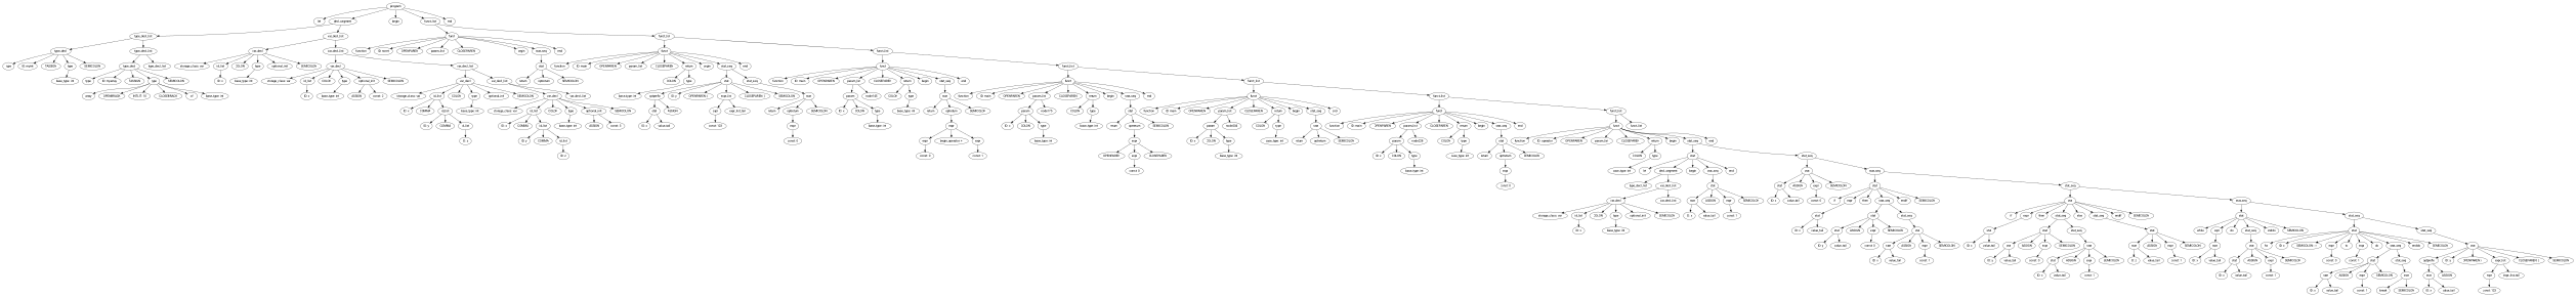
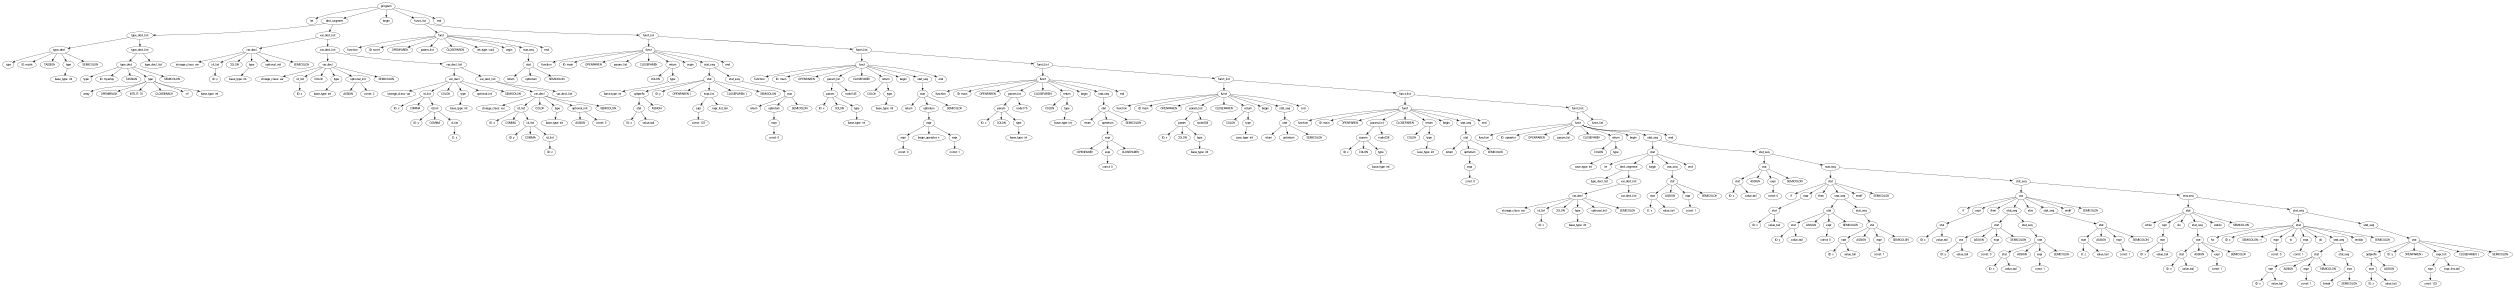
  digraph {
    fontname=Roboto
    node [fontname=Roboto]
    edge [fontname=Roboto]
    n1 [label=program]
    n2 [label=let]
    n3 [label=decl_segment]
    n4 [label=begin]
    n5 [label=funct_list]
    n6 [label=end]
    n7 [label=type_decl_list]
    n8 [label=var_decl_list]
    n9 [label=funct]
    n10 [label=funct_list]
    n11 [label=type_decl]
    n12 [label=type_decl_list]
    n13 [label=var_decl]
    n14 [label=var_decl_list]
    n15 [label=type]
    n16 [label="ID: myint"]
    n17 [label=TASSIGN]
    n18 [label=type]
    n19 [label=SEMICOLON]
    n20 [label=type_decl]
    n21 [label=type_decl_list]
    n22 [label="base_type: int"]
    n23 [label=type]
    n24 [label="ID: myarray"]
    n25 [label=TASSIGN]
    n26 [label=type]
    n27 [label=SEMICOLON]
    n28 [label=array]
    n29 [label=OPENBRACK]
    n30 [label="INTLIT: 10"]
    n31 [label=CLOSEBRACK]
    n32 [label=of]
    n33 [label="base_type: int"]
    n34 [label="storage_class: var"]
    n35 [label=id_list]
    n36 [label=COLON]
    n37 [label=type]
    n38 [label=optional_init]
    n39 [label=SEMICOLON]
    n40 [label=var_decl]
    n41 [label=var_decl_list]
    n42 [label="ID: x"]
    n43 [label="base_type: int"]
    n44 [label="storage_class: var"]
    n45 [label=id_list]
    n46 [label=COLON]
    n47 [label=type]
    n48 [label=optional_init]
    n49 [label=SEMICOLON]
    n50 [label=var_decl]
    n51 [label=var_decl_list]
    n52 [label="ID: x"]
    n53 [label="base_type: int"]
    n54 [label=ASSIGN]
    n55 [label="const: 2"]
    n56 [label="storage_class: var"]
    n57 [label=id_list]
    n58 [label=COLON]
    n59 [label=type]
    n60 [label=optional_init]
    n61 [label=SEMICOLON]
    n62 [label=var_decl]
    n63 [label=var_decl_list]
    n64 [label="ID: x"]
    n65 [label=COMMA]
    n66 [label=id_list]
    n67 [label="base_type: int"]
    n68 [label="ID: y"]
    n69 [label=COMMA]
    n70 [label=id_list]
    n71 [label="ID: z"]
    n72 [label="storage_class: var"]
    n73 [label=id_list]
    n74 [label=COLON]
    n75 [label=type]
    n76 [label=optional_init]
    n77 [label=SEMICOLON]
    n78 [label="ID: x"]
    n79 [label=COMMA]
    n80 [label=id_list]
    n81 [label="base_type: int"]
    n82 [label=ASSIGN]
    n83 [label="const: 3"]
    n84 [label="ID: y"]
    n85 [label=COMMA]
    n86 [label=id_list]
    n87 [label="ID: z"]
    n88 [label=function]
    n89 [label="ID: noret"]
    n90 [label=OPENPAREN]
    n91 [label=param_list]
    n92 [label=CLOSEPAREN]
+   n93 [label="ret_type: void"]
    n94 [label=begin]
    n95 [label=stat_seq]
    n96 [label=end]
    n97 [label=funct]
    n98 [label=funct_list]
    n99 [label=stat]
    n100 [label=return]
    n101 [label=optreturn]
    n102 [label=SEMICOLON]
    n103 [label=function]
    n104 [label="ID: main"]
    n105 [label=OPENPAREN]
    n106 [label=param_list]
    n107 [label=CLOSEPAREN]
    n108 [label=return]
    n109 [label=begin]
    n110 [label=stat_seq]
    n111 [label=end]
    n112 [label=funct]
    n113 [label=funct_list]
    n114 [label=COLON]
    n115 [label=type]
    n116 [label=stat]
    n117 [label=stat_seq]
    n118 [label="base_type: int"]
    n119 [label=optprefix]
    n120 [label="ID: y"]
    n121 [label="OPENPAREN: ("]
    n122 [label=expr_list]
    n123 [label="CLOSEPAREN: )"]
    n124 [label=SEMICOLON]
    n125 [label=stat]
    n126 [label=stat]
    n127 [label=ASSIGN]
    n128 [label=expr]
    n129 [label=expr_list_tail]
    n130 [label="ID: x"]
    n131 [label=value_tail]
    n132 [label="const: 123"]
    n133 [label=return]
    n134 [label=optreturn]
    n135 [label=SEMICOLON]
    n136 [label=expr]
    n137 [label="const: 0"]
    n138 [label=function]
    n139 [label="ID: main"]
    n140 [label=OPENPAREN]
    n141 [label=param_list]
    n142 [label=CLOSEPAREN]
    n143 [label=return]
    n144 [label=begin]
    n145 [label=stat_seq]
    n146 [label=end]
    n147 [label=funct]
    n148 [label=funct_list]
    n149 [label=param]
    node145
    n151 [label=COLON]
    n152 [label=type]
    n153 [label=stat]
    n154 [label="ID: x"]
    n155 [label=COLON]
    n156 [label=type]
    n157 [label="base_type: int"]
    n158 [label="base_type: int"]
    n159 [label=return]
    n160 [label=optreturn]
    n161 [label=SEMICOLON]
    n162 [label=expr]
    n163 [label=expr]
    n164 [label="begin_operator: +"]
    n165 [label=expr]
    n166 [label="const: 0"]
    n167 [label="const: 1"]
    n168 [label=function]
    n169 [label="ID: main"]
    n170 [label=OPENPAREN]
    n171 [label=param_list]
    n172 [label=CLOSEPAREN]
    n173 [label=return]
    n174 [label=begin]
    n175 [label=stat_seq]
    n176 [label=end]
    n177 [label=funct]
    n178 [label=funct_list]
    n179 [label=param]
    node175
    n181 [label=COLON]
    n182 [label=type]
    n183 [label=stat]
    n184 [label="ID: x"]
    n185 [label=COLON]
    n186 [label=type]
    n187 [label="base_type: int"]
    n188 [label="base_type: int"]
    n189 [label=return]
    n190 [label=optreturn]
    n191 [label=SEMICOLON]
    n192 [label=expr]
    n193 [label=OPENPAREN]
    n194 [label=expr]
    n195 [label=CLOSEPAREN]
    n196 [label="const: 0"]
    n197 [label=function]
    n198 [label="ID: main"]
    n199 [label=OPENPAREN]
    n200 [label=param_list]
    n201 [label=CLOSEPAREN]
    n202 [label=return]
    n203 [label=begin]
    n204 [label=stat_seq]
    n205 [label=end]
    n206 [label=funct]
    n207 [label=funct_list]
    n208 [label=param]
    node204
    n210 [label=COLON]
    n211 [label=type]
    n212 [label=stat]
    n213 [label="ID: x"]
    n214 [label=COLON]
    n215 [label=type]
    n216 [label="base_type: int"]
    n217 [label="base_type: int"]
    n218 [label=return]
    n219 [label=optreturn]
    n220 [label=SEMICOLON]
    n221 [label=function]
    n222 [label="ID: main"]
    n223 [label=OPENPAREN]
    n224 [label=param_list]
    n225 [label=CLOSEPAREN]
    n226 [label=return]
    n227 [label=begin]
    n228 [label=stat_seq]
    n229 [label=end]
    n230 [label=funct]
    n231 [label=funct_list]
    n232 [label=param]
    node228
    n234 [label=COLON]
    n235 [label=type]
    n236 [label=stat]
    n237 [label="ID: x"]
    n238 [label=COLON]
    n239 [label=type]
    n240 [label="base_type: int"]
    n241 [label="base_type: int"]
    n242 [label=return]
    n243 [label=optreturn]
    n244 [label=SEMICOLON]
    n245 [label=expr]
    n246 [label="const: 0"]
    n247 [label=function]
    n248 [label="ID: operator"]
    n249 [label=OPENPAREN]
    n250 [label=param_list]
    n251 [label=CLOSEPAREN]
    n252 [label=return]
    n253 [label=begin]
    n254 [label=stat_seq]
    n255 [label=end]
    n256 [label=COLON]
    n257 [label=type]
    n258 [label=stat]
    n259 [label=stat_seq]
    n260 [label="base_type: int"]
    n261 [label=let]
    n262 [label=decl_segment]
    n263 [label=begin]
    n264 [label=stat_seq]
    n265 [label=end]
    n266 [label=stat]
    n267 [label=stat_seq]
    n268 [label=type_decl_list]
    n269 [label=var_decl_list]
    n270 [label=stat]
    n271 [label=var_decl]
    n272 [label=var_decl_list]
    n273 [label="storage_class: var"]
    n274 [label=id_list]
    n275 [label=COLON]
    n276 [label=type]
    n277 [label=optional_init]
    n278 [label=SEMICOLON]
    n279 [label="ID: x"]
    n280 [label="base_type: int"]
    n281 [label=stat]
    n282 [label=ASSIGN]
    n283 [label=expr]
    n284 [label=SEMICOLON]
    n285 [label="ID: x"]
    n286 [label=value_tail]
    n287 [label="const: 1"]
    n288 [label=stat]
    n289 [label=ASSIGN]
    n290 [label=expr]
    n291 [label=SEMICOLON]
    n292 [label=stat]
    n293 [label=stat_seq]
    n294 [label="ID: x"]
    n295 [label=value_tail]
    n296 [label="const: 0"]
    n297 [label=if]
    n298 [label=expr]
    n299 [label=then]
    n300 [label=stat_seq]
    n301 [label=endif]
    n302 [label=SEMICOLON]
    n303 [label=stat]
    n304 [label=stat_seq]
    n305 [label=stat]
    n306 [label=stat]
    n307 [label=stat_seq]
    n308 [label="ID: x"]
    n309 [label=value_tail]
    n310 [label=stat]
    n311 [label=ASSIGN]
    n312 [label=expr]
    n313 [label=SEMICOLON]
    n314 [label=stat]
    n315 [label="ID: y"]
    n316 [label=value_tail]
    n317 [label="const: 0"]
    n318 [label=stat]
    n319 [label=ASSIGN]
    n320 [label=expr]
    n321 [label=SEMICOLON]
    n322 [label="ID: x"]
    n323 [label=value_tail]
    n324 [label="const: 1"]
    n325 [label=if]
    n326 [label=expr]
    n327 [label=then]
    n328 [label=stat_seq]
    n329 [label=else]
    n330 [label=stat_seq]
    n331 [label=endif]
    n332 [label=SEMICOLON]
    n333 [label=stat]
    n334 [label=stat_seq]
    n335 [label=stat]
    n336 [label=stat]
    n337 [label=stat_seq]
    n338 [label=stat]
    n339 [label="ID: x"]
    n340 [label=value_tail]
    n341 [label=stat]
    n342 [label=ASSIGN]
    n343 [label=expr]
    n344 [label=SEMICOLON]
    n345 [label=stat]
    n346 [label="ID: y"]
    n347 [label=value_tail]
    n348 [label="const: 0"]
    n349 [label=stat]
    n350 [label=ASSIGN]
    n351 [label=expr]
    n352 [label=SEMICOLON]
    n353 [label="ID: x"]
    n354 [label=value_tail]
    n355 [label="const: 1"]
    n356 [label=stat]
    n357 [label=ASSIGN]
    n358 [label=expr]
    n359 [label=SEMICOLON]
    n360 [label="ID: z"]
    n361 [label=value_tail]
    n362 [label="const: 1"]
    n363 [label=while]
    n364 [label=expr]
    n365 [label=do]
    n366 [label=stat_seq]
    n367 [label=enddo]
    n368 [label=SEMICOLON]
    n369 [label=stat]
    n370 [label=stat_seq]
    n371 [label=stat]
    n372 [label=stat]
    n373 [label="ID: x"]
    n374 [label=value_tail]
    n375 [label=stat]
    n376 [label=ASSIGN]
    n377 [label=expr]
    n378 [label=SEMICOLON]
    n379 [label="ID: x"]
    n380 [label=value_tail]
    n381 [label="const: 1"]
    n382 [label=for]
    n383 [label="ID: x"]
    n384 [label="SEMICOLON: :="]
    n385 [label=expr]
    n386 [label=to]
    n387 [label=expr]
    n388 [label=do]
    n389 [label=stat_seq]
    n390 [label=enddo]
    n391 [label=SEMICOLON]
    n392 [label=stat]
    n393 [label="const: 0"]
    n394 [label="const: 1"]
    n395 [label=stat]
    n396 [label=stat_seq]
    n397 [label=stat]
    n398 [label=ASSIGN]
    n399 [label=expr]
    n400 [label=SEMICOLON]
    n401 [label=stat]
    n402 [label="ID: x"]
    n403 [label=value_tail]
    n404 [label="const: 1"]
    n405 [label=break]
    n406 [label=SEMICOLON]
    n407 [label=optprefix]
    n408 [label="ID: y"]
    n409 [label="OPENPAREN: ("]
    n410 [label=expr_list]
    n411 [label="CLOSEPAREN: )"]
    n412 [label=SEMICOLON]
    n413 [label=stat]
    n414 [label=ASSIGN]
    n415 [label=expr]
    n416 [label=expr_list_tail]
    n417 [label="ID: x"]
    n418 [label=value_tail]
    n419 [label="const: 123"]
    n1 -> n2
    n1 -> n3
    n1 -> n4
    n1 -> n5
    n1 -> n6
    n3 -> n7
    n3 -> n8
    n5 -> n9
    n5 -> n10
    n7 -> n11
    n7 -> n12
    n8 -> n13
    n8 -> n14
    n9 -> n88
    n9 -> n89
    n9 -> n90
    n9 -> n91
    n9 -> n92
+   n9 -> n93
    n9 -> n94
    n9 -> n95
    n9 -> n96
    n10 -> n97
    n10 -> n98
    n11 -> n15
    n11 -> n16
    n11 -> n17
    n11 -> n18
    n11 -> n19
    n12 -> n20
    n12 -> n21
    n13 -> n34
    n13 -> n35
    n13 -> n36
    n13 -> n37
    n13 -> n38
    n13 -> n39
    n14 -> n40
    n14 -> n41
    n18 -> n22
    n20 -> n23
    n20 -> n24
    n20 -> n25
    n20 -> n26
    n20 -> n27
    n26 -> n28
    n26 -> n29
    n26 -> n30
    n26 -> n31
    n26 -> n32
    n26 -> n33
    n35 -> n42
    n37 -> n43
    n40 -> n44
    n40 -> n45
    n40 -> n46
    n40 -> n47
    n40 -> n48
    n40 -> n49
    n41 -> n50
    n41 -> n51
    n45 -> n52
    n47 -> n53
    n48 -> n54
    n48 -> n55
    n50 -> n56
    n50 -> n57
    n50 -> n58
    n50 -> n59
    n50 -> n60
    n50 -> n61
    n51 -> n62
    n51 -> n63
    n57 -> n64
    n57 -> n65
    n57 -> n66
    n59 -> n67
    n62 -> n72
    n62 -> n73
    n62 -> n74
    n62 -> n75
    n62 -> n76
    n62 -> n77
    n66 -> n68
    n66 -> n69
    n66 -> n70
    n70 -> n71
    n73 -> n78
    n73 -> n79
    n73 -> n80
    n75 -> n81
    n76 -> n82
    n76 -> n83
    n80 -> n84
    n80 -> n85
    n80 -> n86
    n86 -> n87
    n95 -> n99
    n97 -> n103
    n97 -> n104
    n97 -> n105
    n97 -> n106
    n97 -> n107
    n97 -> n108
    n97 -> n109
    n97 -> n110
    n97 -> n111
    n98 -> n112
    n98 -> n113
    n99 -> n100
    n99 -> n101
    n99 -> n102
    n108 -> n114
    n108 -> n115
    n110 -> n116
    n110 -> n117
    n112 -> n138
    n112 -> n139
    n112 -> n140
    n112 -> n141
    n112 -> n142
    n112 -> n143
    n112 -> n144
    n112 -> n145
    n112 -> n146
    n113 -> n147
    n113 -> n148
    n115 -> n118
    n116 -> n119
    n116 -> n120
    n116 -> n121
    n116 -> n122
    n116 -> n123
    n116 -> n124
    n117 -> n125
    n119 -> n126
    n119 -> n127
    n122 -> n128
    n122 -> n129
    n125 -> n133
    n125 -> n134
    n125 -> n135
    n126 -> n130
    n126 -> n131
    n128 -> n132
    n134 -> n136
    n136 -> n137
    n141 -> n149
    n141 -> node145
    n143 -> n151
    n143 -> n152
    n145 -> n153
    n147 -> n168
    n147 -> n169
    n147 -> n170
    n147 -> n171
    n147 -> n172
    n147 -> n173
    n147 -> n174
    n147 -> n175
    n147 -> n176
    n148 -> n177
    n148 -> n178
    n149 -> n154
    n149 -> n155
    n149 -> n156
    n152 -> n158
    n153 -> n159
    n153 -> n160
    n153 -> n161
    n156 -> n157
    n160 -> n162
    n162 -> n163
    n162 -> n164
    n162 -> n165
    n163 -> n166
    n165 -> n167
    n171 -> n179
    n171 -> node175
    n173 -> n181
    n173 -> n182
    n175 -> n183
    n177 -> n197
    n177 -> n198
    n177 -> n199
    n177 -> n200
    n177 -> n201
    n177 -> n202
    n177 -> n203
    n177 -> n204
    n177 -> n205
    n178 -> n206
    n178 -> n207
    n179 -> n184
    n179 -> n185
    n179 -> n186
    n182 -> n188
    n183 -> n189
    n183 -> n190
    n183 -> n191
    n186 -> n187
    n190 -> n192
    n192 -> n193
    n192 -> n194
    n192 -> n195
    n194 -> n196
    n200 -> n208
    n200 -> node204
    n202 -> n210
    n202 -> n211
    n204 -> n212
    n206 -> n221
    n206 -> n222
    n206 -> n223
    n206 -> n224
    n206 -> n225
    n206 -> n226
    n206 -> n227
    n206 -> n228
    n206 -> n229
    n207 -> n230
    n207 -> n231
    n208 -> n213
    n208 -> n214
    n208 -> n215
    n211 -> n217
    n212 -> n218
    n212 -> n219
    n212 -> n220
    n215 -> n216
    n224 -> n232
    n224 -> node228
    n226 -> n234
    n226 -> n235
    n228 -> n236
    n230 -> n247
    n230 -> n248
    n230 -> n249
    n230 -> n250
    n230 -> n251
    n230 -> n252
    n230 -> n253
    n230 -> n254
    n230 -> n255
    n232 -> n237
    n232 -> n238
    n232 -> n239
    n235 -> n241
    n236 -> n242
    n236 -> n243
    n236 -> n244
    n239 -> n240
    n243 -> n245
    n245 -> n246
    n252 -> n256
    n252 -> n257
    n254 -> n258
    n254 -> n259
    n257 -> n260
    n258 -> n261
    n258 -> n262
    n258 -> n263
    n258 -> n264
    n258 -> n265
    n259 -> n266
    n259 -> n267
    n262 -> n268
    n262 -> n269
    n264 -> n270
    n266 -> n288
    n266 -> n289
    n266 -> n290
    n266 -> n291
    n267 -> n292
    n267 -> n293
    n269 -> n271
    n269 -> n272
    n270 -> n281
    n270 -> n282
    n270 -> n283
    n270 -> n284
    n271 -> n273
    n271 -> n274
    n271 -> n275
    n271 -> n276
    n271 -> n277
    n271 -> n278
    n274 -> n279
    n276 -> n280
    n281 -> n285
    n281 -> n286
    n283 -> n287
    n288 -> n294
    n288 -> n295
    n290 -> n296
    n292 -> n297
    n292 -> n298
    n292 -> n299
    n292 -> n300
    n292 -> n301
    n292 -> n302
    n293 -> n303
    n293 -> n304
    n298 -> n305
    n300 -> n306
    n300 -> n307
    n303 -> n325
    n303 -> n326
    n303 -> n327
    n303 -> n328
    n303 -> n329
    n303 -> n330
    n303 -> n331
    n303 -> n332
    n304 -> n333
    n304 -> n334
    n305 -> n308
    n305 -> n309
    n306 -> n310
    n306 -> n311
    n306 -> n312
    n306 -> n313
    n307 -> n314
    n310 -> n315
    n310 -> n316
    n312 -> n317
    n314 -> n318
    n314 -> n319
    n314 -> n320
    n314 -> n321
    n318 -> n322
    n318 -> n323
    n320 -> n324
    n326 -> n335
    n328 -> n336
    n328 -> n337
    n330 -> n338
    n333 -> n363
    n333 -> n364
    n333 -> n365
    n333 -> n366
    n333 -> n367
    n333 -> n368
    n334 -> n369
    n334 -> n370
    n335 -> n339
    n335 -> n340
    n336 -> n341
    n336 -> n342
    n336 -> n343
    n336 -> n344
    n337 -> n345
    n338 -> n356
    n338 -> n357
    n338 -> n358
    n338 -> n359
    n341 -> n346
    n341 -> n347
    n343 -> n348
    n345 -> n349
    n345 -> n350
    n345 -> n351
    n345 -> n352
    n349 -> n353
    n349 -> n354
    n351 -> n355
    n356 -> n360
    n356 -> n361
    n358 -> n362
    n364 -> n371
    n366 -> n372
    n369 -> n382
    n369 -> n383
    n369 -> n384
    n369 -> n385
    n369 -> n386
    n369 -> n387
    n369 -> n388
    n369 -> n389
    n369 -> n390
    n369 -> n391
    n370 -> n392
    n371 -> n373
    n371 -> n374
    n372 -> n375
    n372 -> n376
    n372 -> n377
    n372 -> n378
    n375 -> n379
    n375 -> n380
    n377 -> n381
    n385 -> n393
    n387 -> n394
    n389 -> n395
    n389 -> n396
    n392 -> n407
    n392 -> n408
    n392 -> n409
    n392 -> n410
    n392 -> n411
    n392 -> n412
    n395 -> n397
    n395 -> n398
    n395 -> n399
    n395 -> n400
    n396 -> n401
    n397 -> n402
    n397 -> n403
    n399 -> n404
    n401 -> n405
    n401 -> n406
    n407 -> n413
    n407 -> n414
    n410 -> n415
    n410 -> n416
    n413 -> n417
    n413 -> n418
    n415 -> n419
  }
